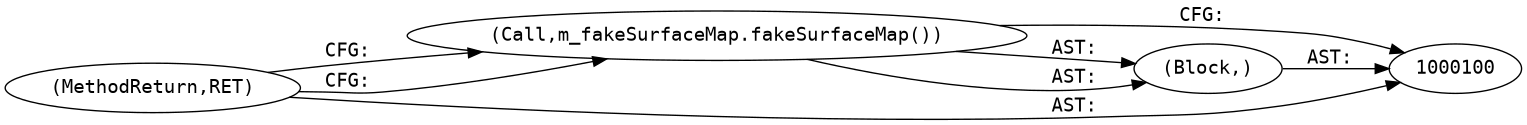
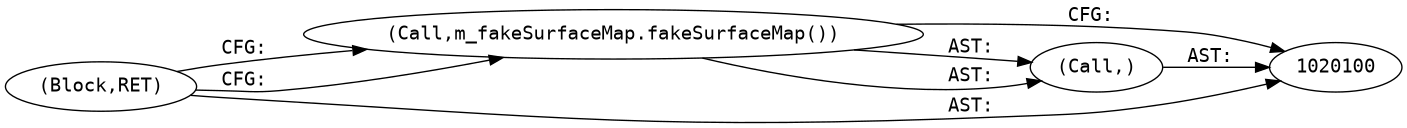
  digraph {
    fontname="DejaVu Sans Mono"
    rankdir=LR
    node [fontname="DejaVu Sans Mono"]
    edge [fontname="DejaVu Sans Mono"]
-   n1 [label="(MethodReturn,RET)"]
+   n1 [label="(Block,RET)"]
    n2 [label="(Call,m_fakeSurfaceMap.fakeSurfaceMap())"]
-   1000100
-   n4 [label="(Block,)"]
+   1000100 [label=1020100]
+   n4 [label="(Call,)"]
    n1 -> n2 [label="CFG: "]
    n1 -> n2 [label="CFG: "]
    n1 -> 1000100 [label="AST: "]
    n2 -> 1000100 [label="CFG: "]
    n2 -> n4 [label="AST: "]
    n2 -> n4 [label="AST: "]
    n4 -> 1000100 [label="AST: "]
  }
